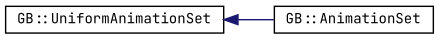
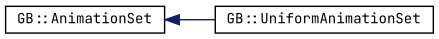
  digraph {
    rankdir=LR
    fontname="JetBrains Mono"
    node [color=black fillcolor=white fontname="JetBrains Mono" fontsize=10 shape=record style=filled]
    n1 [height=0.2 label="GB::AnimationSet" width=0.4]
    n2 [height=0.2 label="GB::UniformAnimationSet" width=0.4]
-   n2 -> n1 [color=midnightblue dir=back fontname="JetBrains Mono" fontsize=10 labelfontname=Helvetica labelfontsize=10 style=solid]
+   n1 -> n2 [color=midnightblue dir=back fontname="JetBrains Mono" fontsize=10 labelfontname=Helvetica labelfontsize=10 style=solid]
  }
